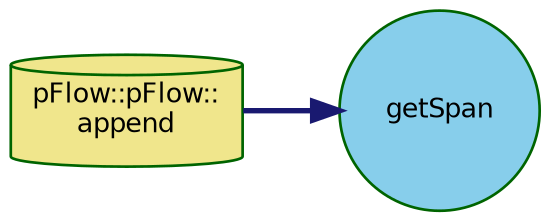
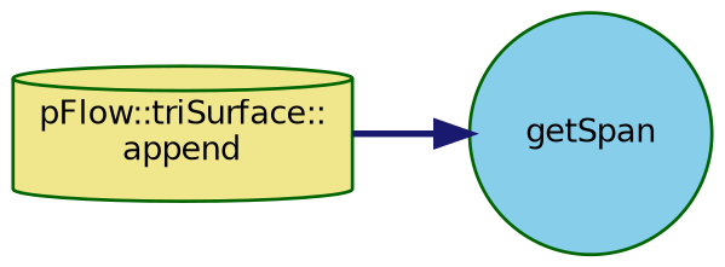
  digraph {
    rankdir=RL
    node [color=darkgreen fontname=Helvetica fontsize=10 style=filled]
    n1 [fillcolor=skyblue fontcolor=black height=0.2 label=getSpan shape=circle width=0.4]
-   n2 [fillcolor=khaki height=0.2 label="pFlow::pFlow::\lappend" shape=cylinder width=0.4]
+   n2 [fillcolor=khaki height=0.2 label="pFlow::triSurface::\lappend" shape=cylinder width=0.4]
    n1 -> n2 [color=midnightblue dir=back fontname=Helvetica fontsize=10 labelfontname=Helvetica labelfontsize=10 style=bold]
  }
